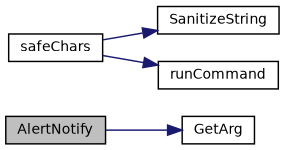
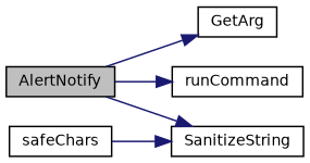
  digraph {
    rankdir=LR
    node [color=black fillcolor=white fontname=Helvetica fontsize=10 shape=record style=filled]
    edge [color=midnightblue fontname=Helvetica fontsize=10 labelfontname=Helvetica labelfontsize=10 style=solid]
    n1 [fillcolor=grey75 fontcolor=black height=0.2 label=AlertNotify width=0.4]
    n2 [height=0.2 label=GetArg width=0.4]
    n3 [height=0.2 label=SanitizeString width=0.4]
    n4 [height=0.2 label=runCommand width=0.4]
    n5 [height=0.2 label=safeChars width=0.4]
    n1 -> n2
-   n5 -> n4
+   n1 -> n3
+   n1 -> n4
    n5 -> n3
  }
